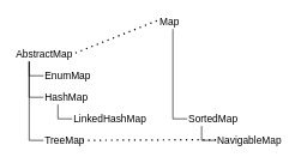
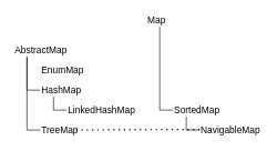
  <mxCell id="0" />
  <mxCell id="1" parent="0" />
  <mxCell id="2" value="AbstractMap" style="text;html=1;strokeColor=none;fillColor=none;align=left;verticalAlign=middle;whiteSpace=wrap;rounded=0;fontSize=14;" vertex="1" parent="1"><mxGeometry x="20" y="65" width="80" height="20" as="geometry" /></mxCell>
  <mxCell id="3" value="EnumMap" style="text;html=1;strokeColor=none;fillColor=none;align=left;verticalAlign=middle;whiteSpace=wrap;rounded=0;fontSize=14;" vertex="1" parent="1"><mxGeometry x="60" y="95" width="80" height="20" as="geometry" /></mxCell>
  <mxCell id="4" value="HashMap" style="text;html=1;strokeColor=none;fillColor=none;align=left;verticalAlign=middle;whiteSpace=wrap;rounded=0;fontSize=14;" vertex="1" parent="1"><mxGeometry x="60" y="125" width="80" height="20" as="geometry" /></mxCell>
  <mxCell id="5" value="LinkedHashMap" style="text;html=1;strokeColor=none;fillColor=none;align=left;verticalAlign=middle;whiteSpace=wrap;rounded=0;fontSize=14;" vertex="1" parent="1"><mxGeometry x="100" y="155" width="120" height="20" as="geometry" /></mxCell>
  <mxCell id="6" value="TreeMap" style="text;html=1;strokeColor=none;fillColor=none;align=left;verticalAlign=middle;whiteSpace=wrap;rounded=0;fontSize=14;" vertex="1" parent="1"><mxGeometry x="60" y="185" width="50" height="20" as="geometry" /></mxCell>
  <mxCell id="7" value="Map" style="text;html=1;strokeColor=none;fillColor=none;align=left;verticalAlign=middle;whiteSpace=wrap;rounded=0;fontSize=14;" vertex="1" parent="1"><mxGeometry x="220" y="20" width="80" height="20" as="geometry" /></mxCell>
  <mxCell id="8" value="SortedMap" style="text;html=1;strokeColor=none;fillColor=none;align=left;verticalAlign=middle;whiteSpace=wrap;rounded=0;fontSize=14;" vertex="1" parent="1"><mxGeometry x="260" y="155" width="80" height="20" as="geometry" /></mxCell>
  <mxCell id="9" value="NavigableMap" style="text;html=1;strokeColor=none;fillColor=none;align=left;verticalAlign=middle;whiteSpace=wrap;rounded=0;fontSize=14;" vertex="1" parent="1"><mxGeometry x="300" y="185" width="80" height="20" as="geometry" /></mxCell>
- <mxCell id="10" value="" style="endArrow=none;html=1;rounded=0;exitX=0.25;exitY=1;exitDx=0;exitDy=0;entryX=0;entryY=0.5;entryDx=0;entryDy=0;endFill=0;fontSize=14;" edge="1" parent="1" source="2" target="3"><mxGeometry width="50" height="50" relative="1" as="geometry"><mxPoint x="10" y="65" as="sourcePoint" /><mxPoint x="30" y="85" as="targetPoint" /><Array as="points"><mxPoint x="40" y="105" /><mxPoint x="50" y="105" /></Array></mxGeometry></mxCell>
  <mxCell id="11" value="" style="endArrow=none;html=1;rounded=0;exitX=0.25;exitY=1;exitDx=0;exitDy=0;entryX=0;entryY=0.5;entryDx=0;entryDy=0;endFill=0;fontSize=14;" edge="1" parent="1" source="2" target="4"><mxGeometry width="50" height="50" relative="1" as="geometry"><mxPoint x="50" y="95" as="sourcePoint" /><mxPoint x="70" y="115" as="targetPoint" /><Array as="points"><mxPoint x="40" y="135" /></Array></mxGeometry></mxCell>
  <mxCell id="12" value="" style="endArrow=none;html=1;rounded=0;exitX=0.25;exitY=1;exitDx=0;exitDy=0;entryX=0;entryY=0.5;entryDx=0;entryDy=0;endFill=0;fontSize=14;" edge="1" parent="1" source="2"><mxGeometry width="50" height="50" relative="1" as="geometry"><mxPoint x="40" y="145" as="sourcePoint" /><mxPoint x="60" y="195" as="targetPoint" /><Array as="points"><mxPoint x="40" y="195" /></Array></mxGeometry></mxCell>
  <mxCell id="13" value="" style="endArrow=none;html=1;rounded=0;exitX=0.25;exitY=1;exitDx=0;exitDy=0;entryX=0;entryY=0.5;entryDx=0;entryDy=0;endFill=0;fontSize=14;" edge="1" parent="1"><mxGeometry width="50" height="50" relative="1" as="geometry"><mxPoint x="80" y="145" as="sourcePoint" /><mxPoint x="100" y="165" as="targetPoint" /><Array as="points"><mxPoint x="80" y="165" /><mxPoint x="90" y="165" /></Array></mxGeometry></mxCell>
  <mxCell id="14" value="" style="endArrow=none;html=1;rounded=0;exitX=0.25;exitY=1;exitDx=0;exitDy=0;entryX=0;entryY=0.5;entryDx=0;entryDy=0;endFill=0;fontSize=14;" edge="1" parent="1"><mxGeometry width="50" height="50" relative="1" as="geometry"><mxPoint x="280" y="175" as="sourcePoint" /><mxPoint x="300" y="195" as="targetPoint" /><Array as="points"><mxPoint x="280" y="195" /><mxPoint x="290" y="195" /></Array></mxGeometry></mxCell>
  <mxCell id="15" value="" style="endArrow=none;html=1;rounded=0;exitX=0.25;exitY=1;exitDx=0;exitDy=0;entryX=0;entryY=0.5;entryDx=0;entryDy=0;endFill=0;fontSize=14;" edge="1" parent="1" source="7"><mxGeometry width="50" height="50" relative="1" as="geometry"><mxPoint x="240" y="145" as="sourcePoint" /><mxPoint x="260" y="165" as="targetPoint" /><Array as="points"><mxPoint x="240" y="165" /><mxPoint x="250" y="165" /></Array></mxGeometry></mxCell>
- <mxCell id="16" value="" style="endArrow=none;dashed=1;html=1;dashPattern=1 3;strokeWidth=2;rounded=0;exitX=-0.028;exitY=0.422;exitDx=0;exitDy=0;exitPerimeter=0;entryX=1;entryY=0.5;entryDx=0;entryDy=0;fontSize=14;" edge="1" parent="1" source="7" target="2"><mxGeometry width="50" height="50" relative="1" as="geometry"><mxPoint x="120" y="255" as="sourcePoint" /><mxPoint x="160" y="75" as="targetPoint" /></mxGeometry></mxCell>
  <mxCell id="17" value="" style="endArrow=none;dashed=1;html=1;dashPattern=1 3;strokeWidth=2;rounded=0;exitX=-0.028;exitY=0.422;exitDx=0;exitDy=0;exitPerimeter=0;entryX=1;entryY=0.5;entryDx=0;entryDy=0;fontSize=14;" edge="1" parent="1" target="6"><mxGeometry width="50" height="50" relative="1" as="geometry"><mxPoint x="300" y="194" as="sourcePoint" /><mxPoint x="182" y="196" as="targetPoint" /></mxGeometry></mxCell>
